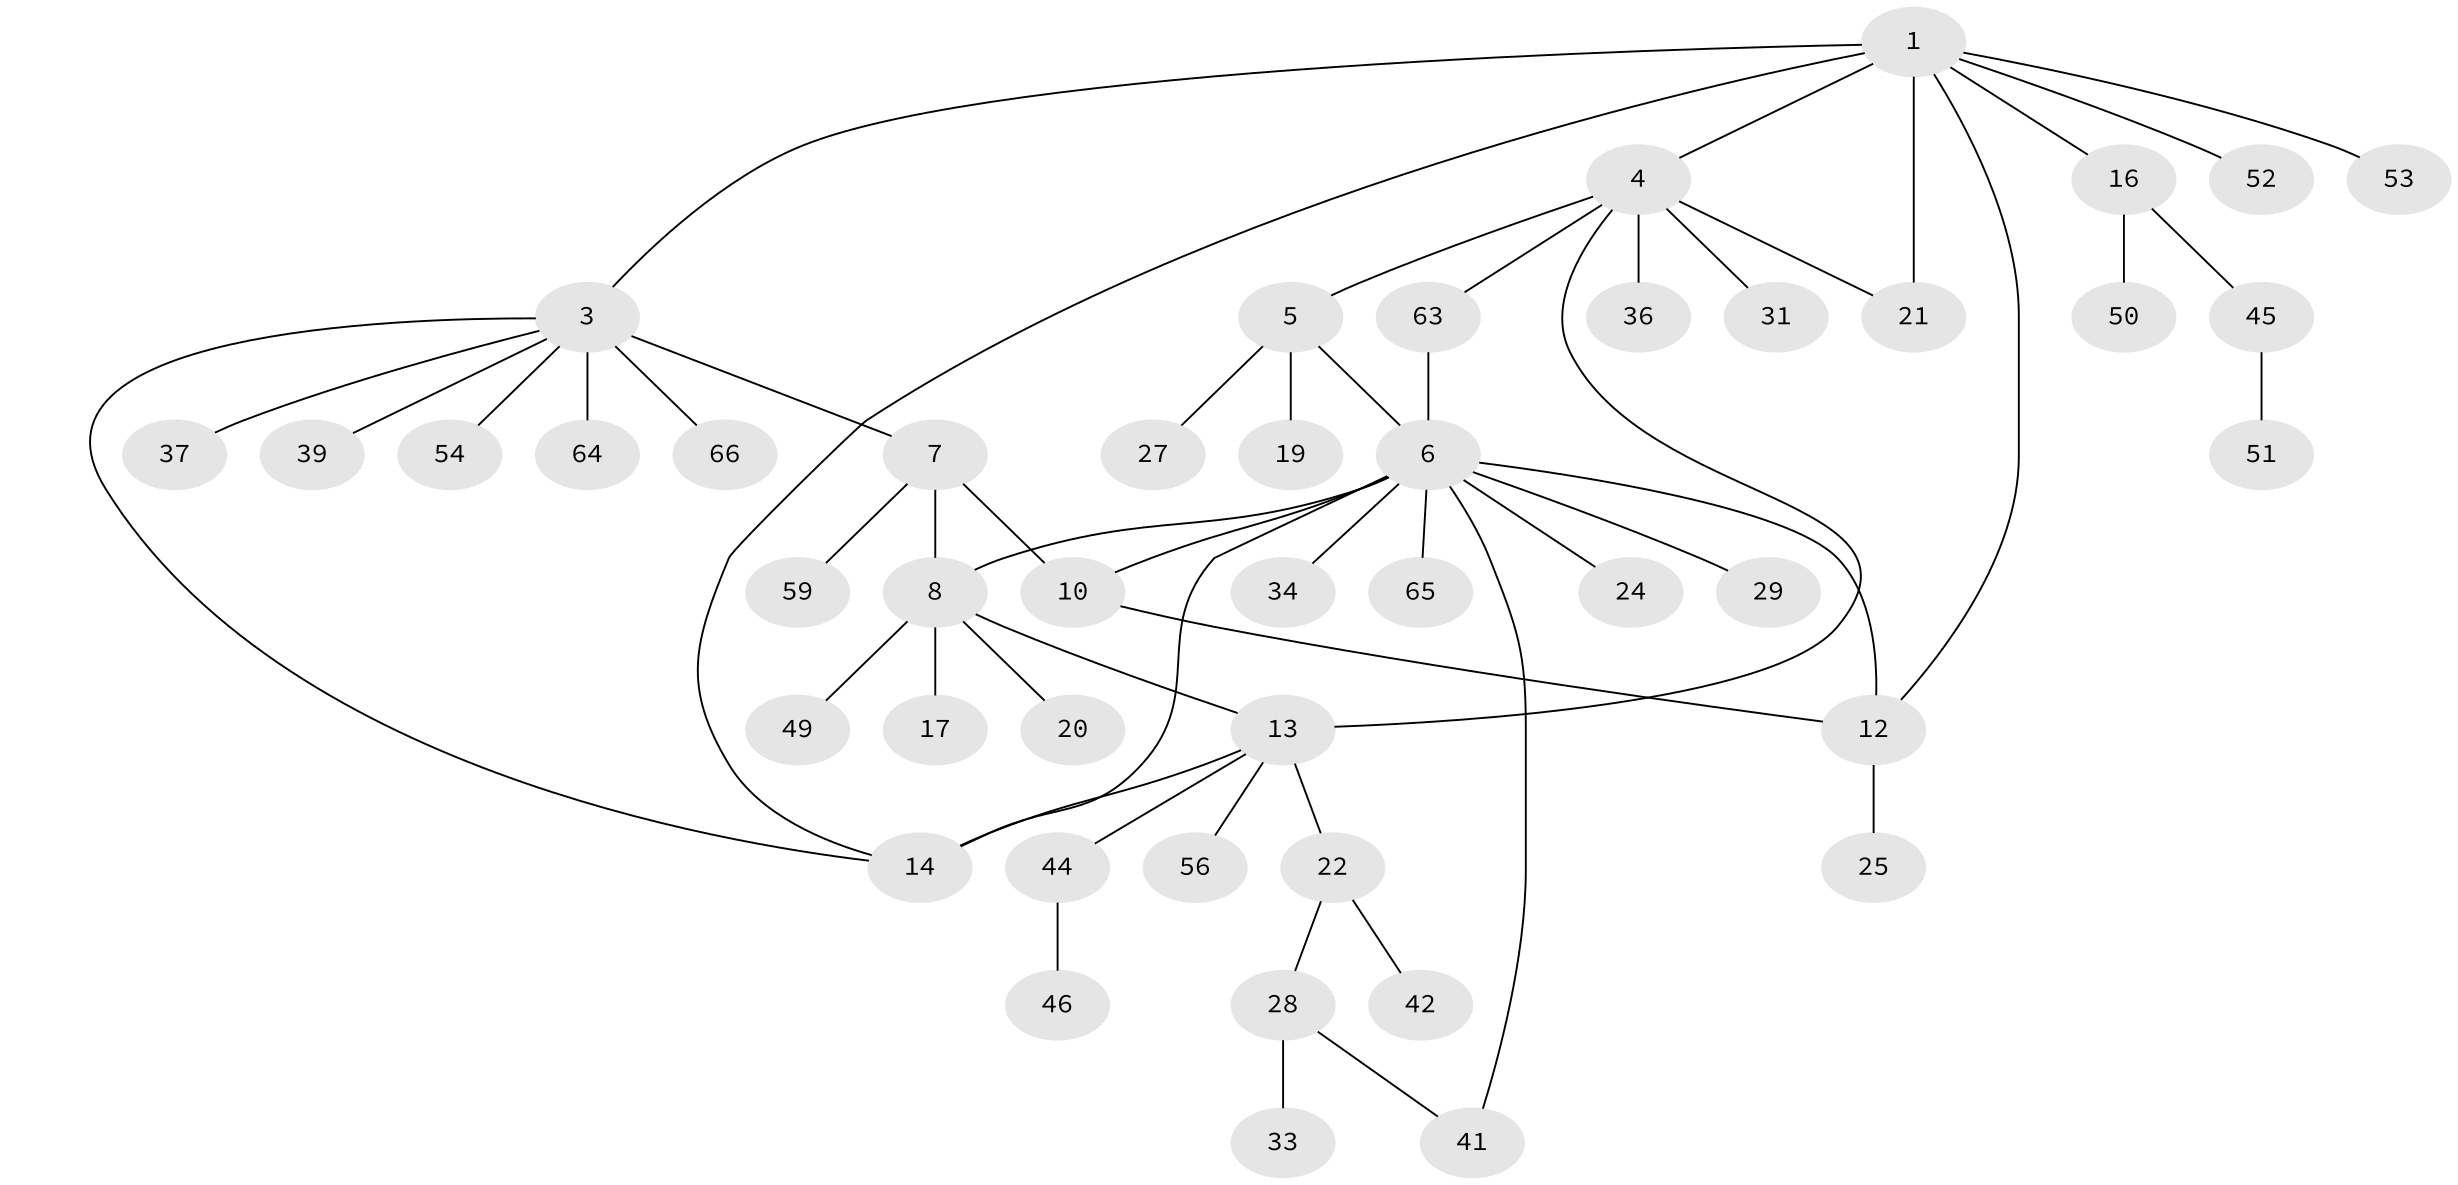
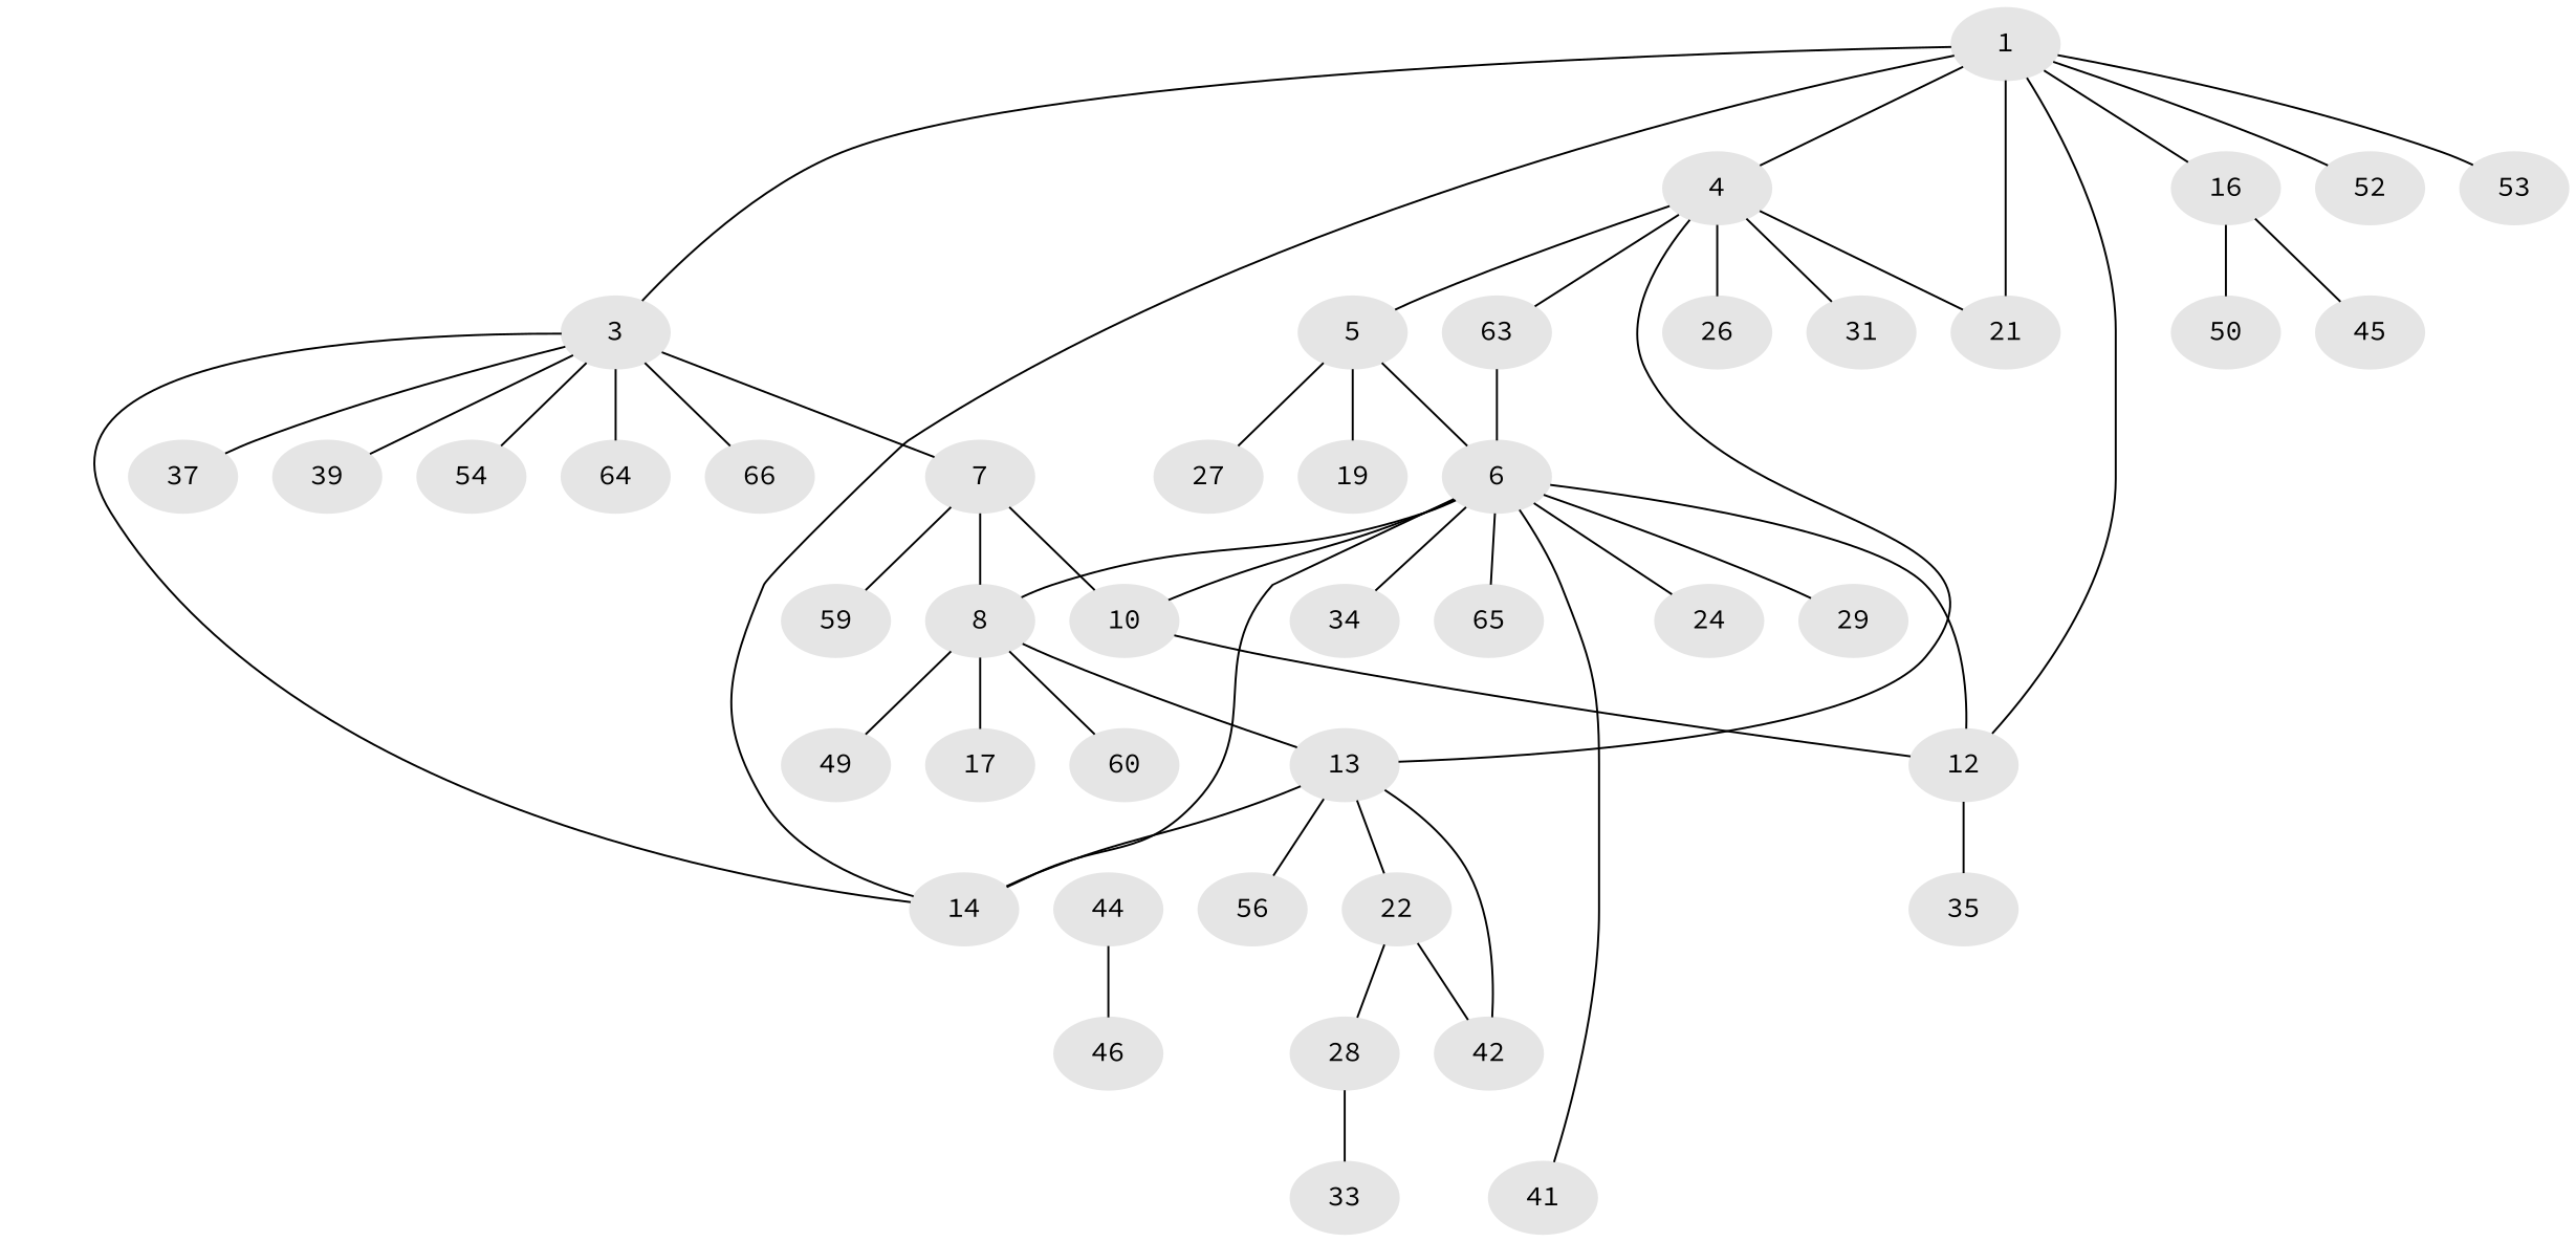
  graph {
    fontname="Source Code Pro"
    node [color=gray90 fontname="Source Code Pro" style=filled]
    edge [fontname="Source Code Pro"]
    1 [super="+2"]
    3 [super="+61"]
    4 [super="+30"]
    12
    14
    16 [super="+62"]
    21
    52
    53 [super="+55"]
    7 [super="+36"]
    37 [super="+43"]
    39
    54
    64
    66
    5
    13 [super="+15"]
-   26 [label=36]
+   26
    31
    63
-   25 [super="+35"]
+   25 [super="+35" label=35]
    45 [super="+58"]
    50
    8 [super="+9"]
    10
    59
    6 [super="+11"]
    19 [super="+57"]
    27
    24
    29 [super="+40"]
    34
    41
    65
    22 [super="+23"]
    44
    56
    17 [super="+32"]
-   20
+   20 [label=60]
    49 [super="+60"]
    28 [super="+38"]
    42 [super="+48"]
    46 [super="+47"]
-   51
    33
    1 -- 3 [weight=2]
    1 -- 4
    1 -- 12
    1 -- 14
    1 -- 16
    1 -- 21
    1 -- 52
    1 -- 53
    3 -- 14
    3 -- 7
    3 -- 37
    3 -- 39
    3 -- 54
    3 -- 64
    3 -- 66
    4 -- 21
    4 -- 5
    4 -- 13
    4 -- 26
    4 -- 31
    4 -- 63
    12 -- 25
    16 -- 45
    16 -- 50
    7 -- 8 [weight=2]
    7 -- 10
    7 -- 59
    5 -- 6
    5 -- 19
    5 -- 27
    13 -- 14 [weight=2]
    13 -- 22
-   13 -- 44
+   13 -- 42
    13 -- 56
    63 -- 6
-   45 -- 51
    8 -- 13
    8 -- 17
    8 -- 20
    8 -- 49
    10 -- 12
    6 -- 12
    6 -- 14
    6 -- 8
    6 -- 10
    6 -- 24
    6 -- 29
    6 -- 34
    6 -- 41
    6 -- 65
    22 -- 28
    22 -- 42
    44 -- 46
-   28 -- 41
    28 -- 33
  }
